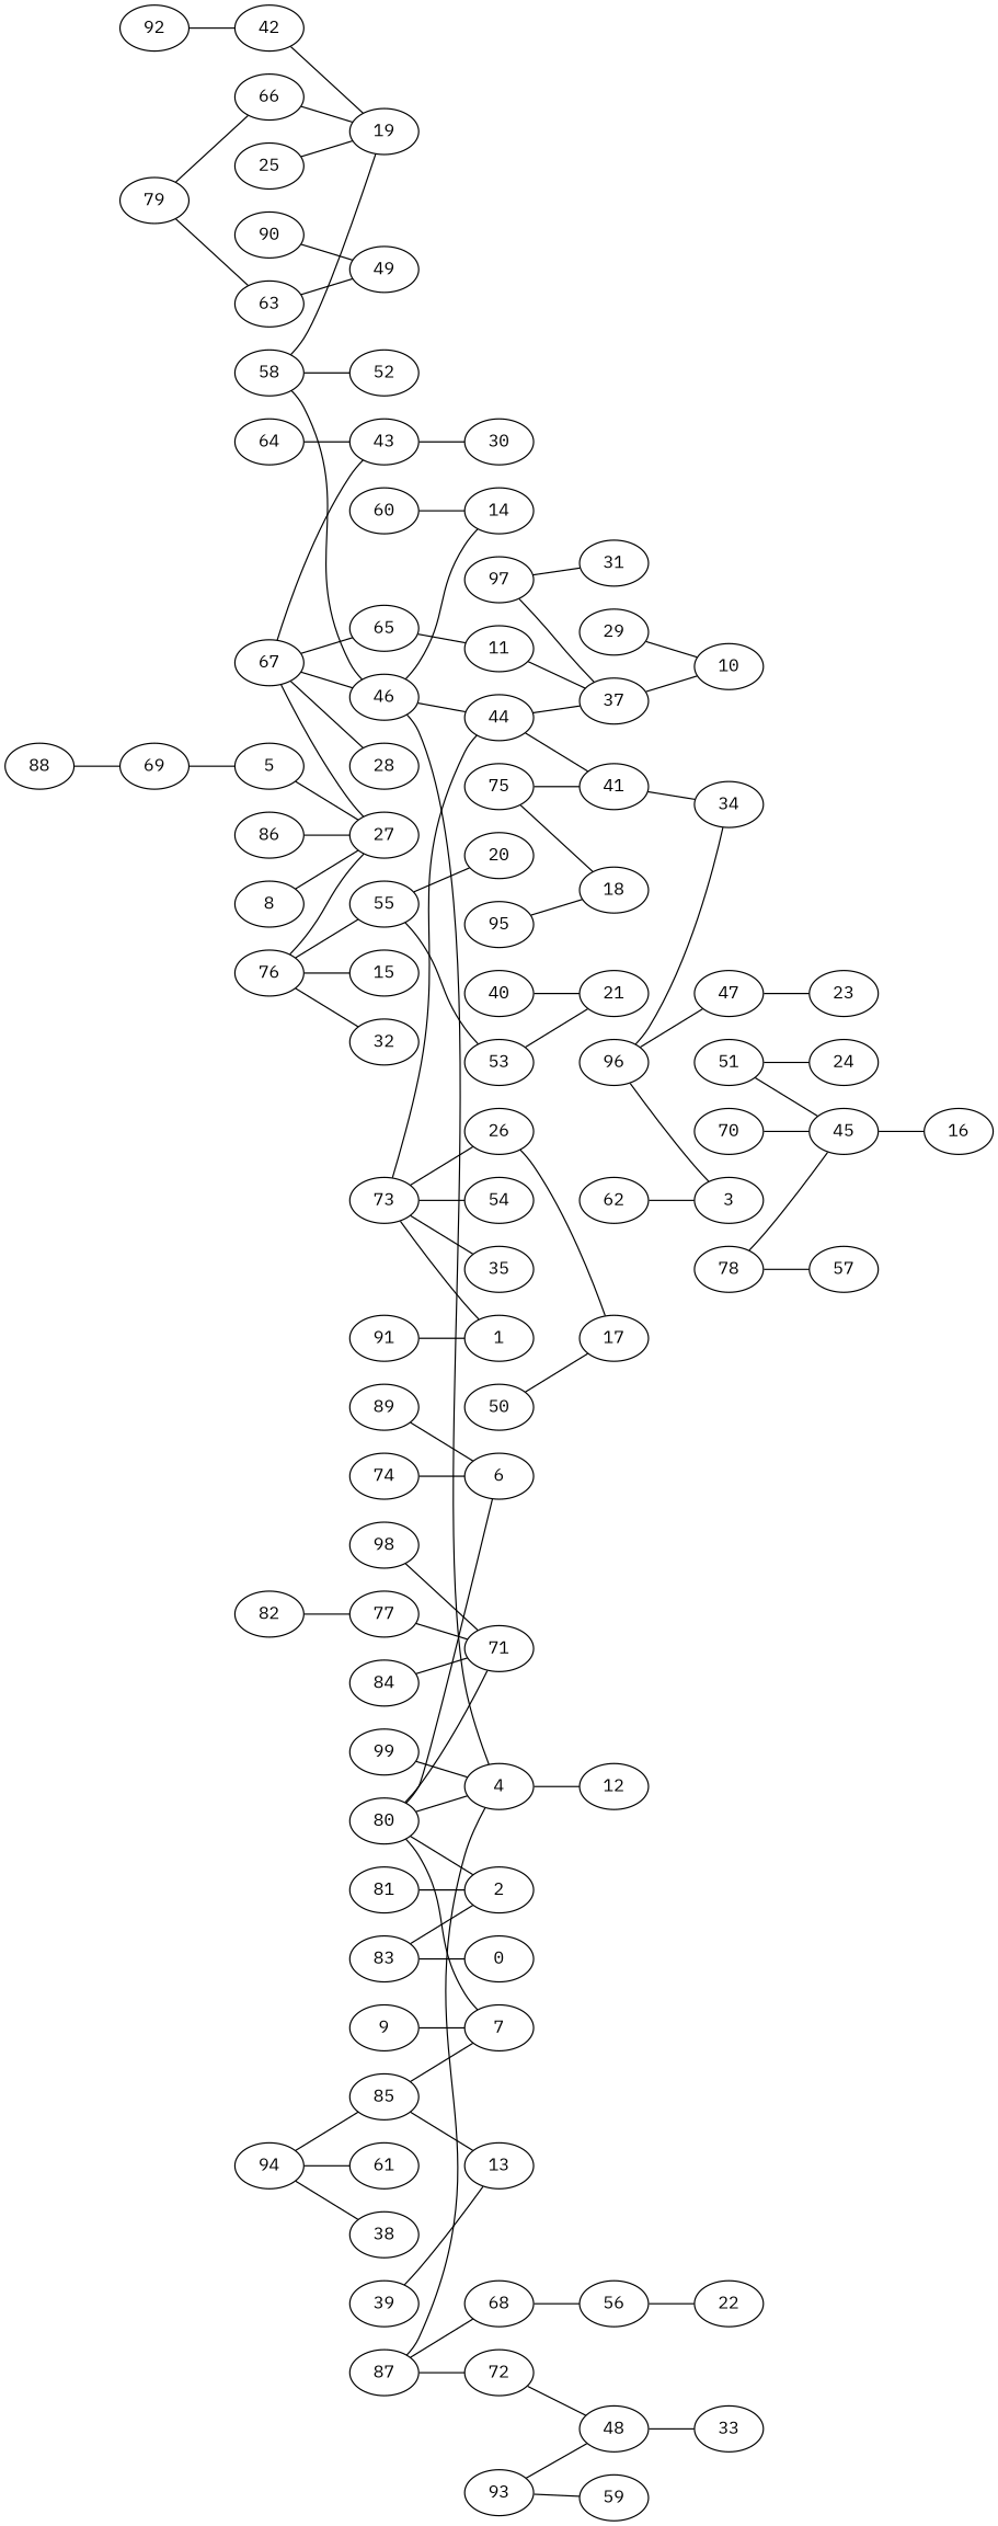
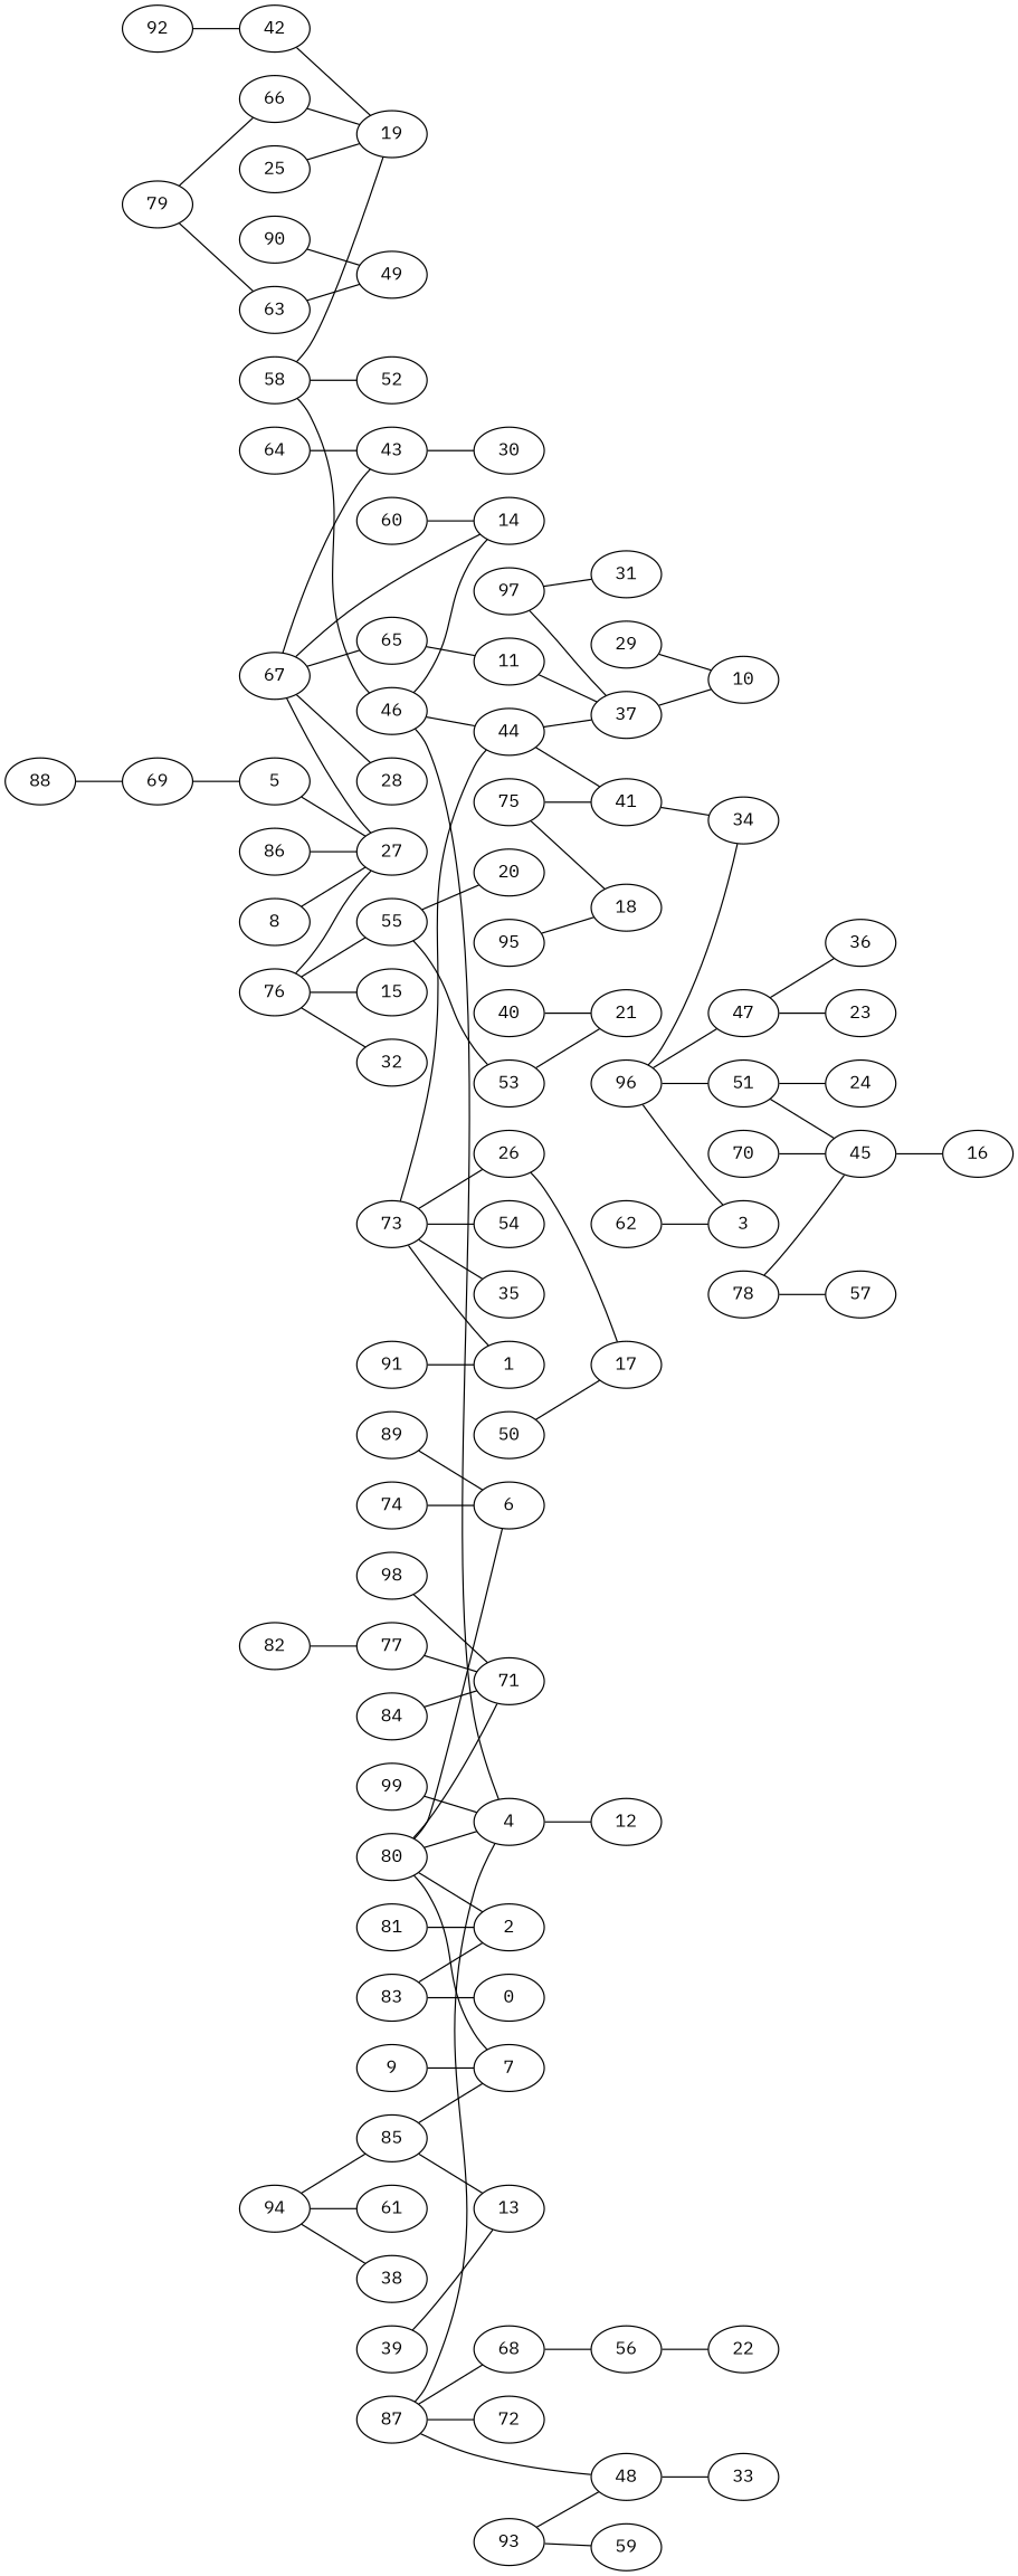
  digraph {
    fontname="IBM Plex Mono"
    rankdir=LR
    node [fontname="IBM Plex Mono"]
    edge [color=black dir=none fontname="IBM Plex Mono"]
    92
    42
    19
    89
    6
    60
    14
    78
    57
    45
    16
    88
    69
    5
    82
    77
    71
    40
    21
    86
    27
    91
    1
    63
    49
    29
    10
    99
    4
    97
    31
    37
    68
    56
    22
    83
    0
    2
    51
    24
    9
    7
    12
    93
    59
    48
    33
    94
    61
    38
    85
    13
    26
    17
    50
    67
    65
    28
    43
    46
    11
    30
    44
    41
    79
    66
    76
    15
    32
    55
    20
    53
    90
    39
    80
    75
    18
    34
    73
    54
    35
    87
    72
    70
    96
    3
    47
    23
+   36
    8
    58
    52
    84
    25
    62
    64
    74
    81
    95
    98
    subgraph sub_1 {
      92
      42
      19
      89
      6
      60
      14
      78
      57
      45
      16
      88
      69
      5
      82
      77
      71
      40
      21
      86
      27
      91
      1
      63
      49
      29
      10
      99
      4
      97
      31
      37
      68
      56
      22
      83
      0
      2
      51
      24
      9
      7
      12
      93
      59
      48
      33
      94
      61
      38
      85
      13
      26
      17
      50
      67
      65
      28
      43
      46
      11
      30
      44
      41
      79
      66
      76
      15
      32
      55
      20
      53
      90
      39
      80
      75
      18
      34
      73
      54
      35
      87
      72
      70
      96
      3
      47
      23
+     36
      8
      58
      52
      84
      25
      62
      64
      74
      81
      95
      98
    }
    92 -> 42
    42 -> 19
    89 -> 6
    60 -> 14
    78 -> 57
    78 -> 45
    45 -> 16
    88 -> 69
    69 -> 5
    5 -> 27
    82 -> 77
    77 -> 71
    40 -> 21
    86 -> 27
    91 -> 1
    63 -> 49
    29 -> 10
    99 -> 4
    4 -> 12
    97 -> 31
    97 -> 37
    37 -> 10
    68 -> 56
    56 -> 22
    83 -> 0
    83 -> 2
    51 -> 45
    51 -> 24
    9 -> 7
    93 -> 59
    93 -> 48
    48 -> 33
    94 -> 61
    94 -> 38
    94 -> 85
    85 -> 7
    85 -> 13
    26 -> 17
    50 -> 17
    67 -> 27
    67 -> 65
    67 -> 28
    67 -> 43
-   67 -> 46
+   67 -> 14
    65 -> 11
    43 -> 30
    46 -> 14
    46 -> 4
    46 -> 44
    11 -> 37
    44 -> 37
    44 -> 41
    41 -> 34
    79 -> 63
    79 -> 66
    66 -> 19
    76 -> 27
    76 -> 15
    76 -> 32
    76 -> 55
    55 -> 20
    55 -> 53
    53 -> 21
    90 -> 49
    39 -> 13
    80 -> 6
    80 -> 71
    80 -> 4
    80 -> 2
    80 -> 7
    75 -> 41
    75 -> 18
    73 -> 1
    73 -> 26
    73 -> 44
    73 -> 54
    73 -> 35
    87 -> 4
    87 -> 68
-   72 -> 48
+   87 -> 48
    87 -> 72
    70 -> 45
+   96 -> 51
    96 -> 34
    96 -> 3
    96 -> 47
    47 -> 23
+   47 -> 36
    8 -> 27
    58 -> 19
    58 -> 46
    58 -> 52
    84 -> 71
    25 -> 19
    62 -> 3
    64 -> 43
    74 -> 6
    81 -> 2
    95 -> 18
    98 -> 71
  }
